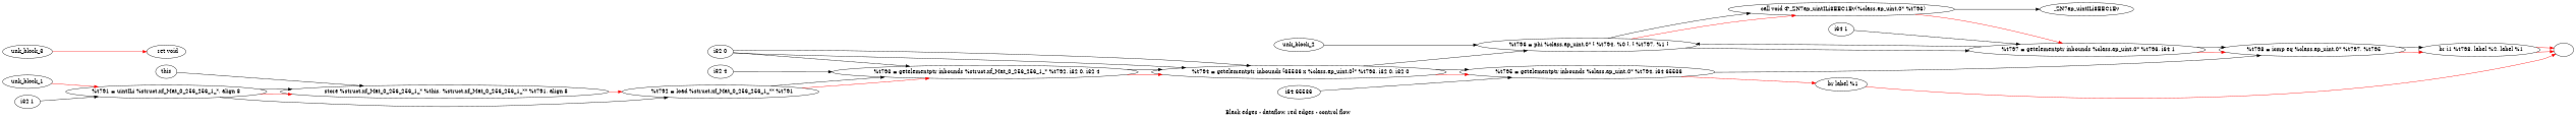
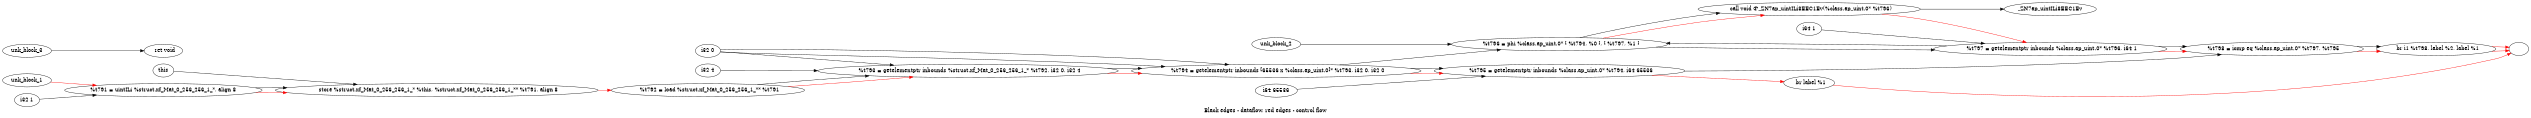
  digraph {
    compound=true
    label="Black edges - dataflow, red edges - control flow"
    rankdir=LR
    n1 [label="%t791 = uintILi %struct.xf_Mat_0_256_256_1_*, align 8"]
    n2 [label="  store %struct.xf_Mat_0_256_256_1_* %this, %struct.xf_Mat_0_256_256_1_** %t791, align 8"]
    n3 [label="  %t792 = load %struct.xf_Mat_0_256_256_1_** %t791"]
    n4 [label="  %t793 = getelementptr inbounds %struct.xf_Mat_0_256_256_1_* %t792, i32 0, i32 4"]
    n5 [label="  %t794 = getelementptr inbounds [65536 x %class.ap_uint.0]* %t793, i32 0, i32 0"]
    n6 [label="  %t795 = getelementptr inbounds %class.ap_uint.0* %t794, i64 65536"]
    n7 [label="  %t796 = phi %class.ap_uint.0* [ %t794, %0 ], [ %t797, %1 ]"]
    n8 [label="  br label %1"]
    n9 [label="  %t798 = icmp eq %class.ap_uint.0* %t797, %t795"]
    n10 [label="  call void @_ZN7ap_uintILi8EEC1Ev(%class.ap_uint.0* %t796)"]
    n11 [label="  %t797 = getelementptr inbounds %class.ap_uint.0* %t796, i64 1"]
    ""
    n13 [label="  br i1 %t798, label %2, label %1"]
    unk_block_1
    "i32 1"
    this
    "i32 0"
    "i32 4"
    "i64 65536"
    _ZN7ap_uintILi8EEC1Ev
    unk_block_2
    "i64 1"
    n23 [label="  ret void"]
    unk_block_3
    n1 -> n2 [color=red weight=2]
    n1 -> n2
-   n1 -> n3
    n2 -> n3 [color=red weight=2]
    n3 -> n4 [color=red weight=2]
    n3 -> n4
    n4 -> n5 [color=red weight=2]
    n4 -> n5
    n5 -> n6 [color=red weight=2]
    n5 -> n6
    n5 -> n7
    n6 -> n8 [color=red weight=2]
    n6 -> n9
    n7 -> n10 [color=red weight=2]
    n7 -> n10
    n7 -> n11
    n8 -> "" [color=red]
    n9 -> n13 [color=red weight=2]
    n9 -> n13
    n10 -> n11 [color=red weight=2]
    n10 -> _ZN7ap_uintILi8EEC1Ev
    n11 -> n7
    n11 -> n9 [color=red weight=2]
    n11 -> n9
    n13 -> "" [color=red]
    n13 -> "" [color=red]
    unk_block_1 -> n1 [color=red]
    "i32 1" -> n1
    this -> n2
    "i32 0" -> n4
    "i32 0" -> n5
    "i32 0" -> n5
    "i32 4" -> n4
    "i64 65536" -> n6
    unk_block_2 -> n7 [color=black]
    "i64 1" -> n11
-   unk_block_3 -> n23 [color=red]
+   unk_block_3 -> n23 [color=black]
  }
